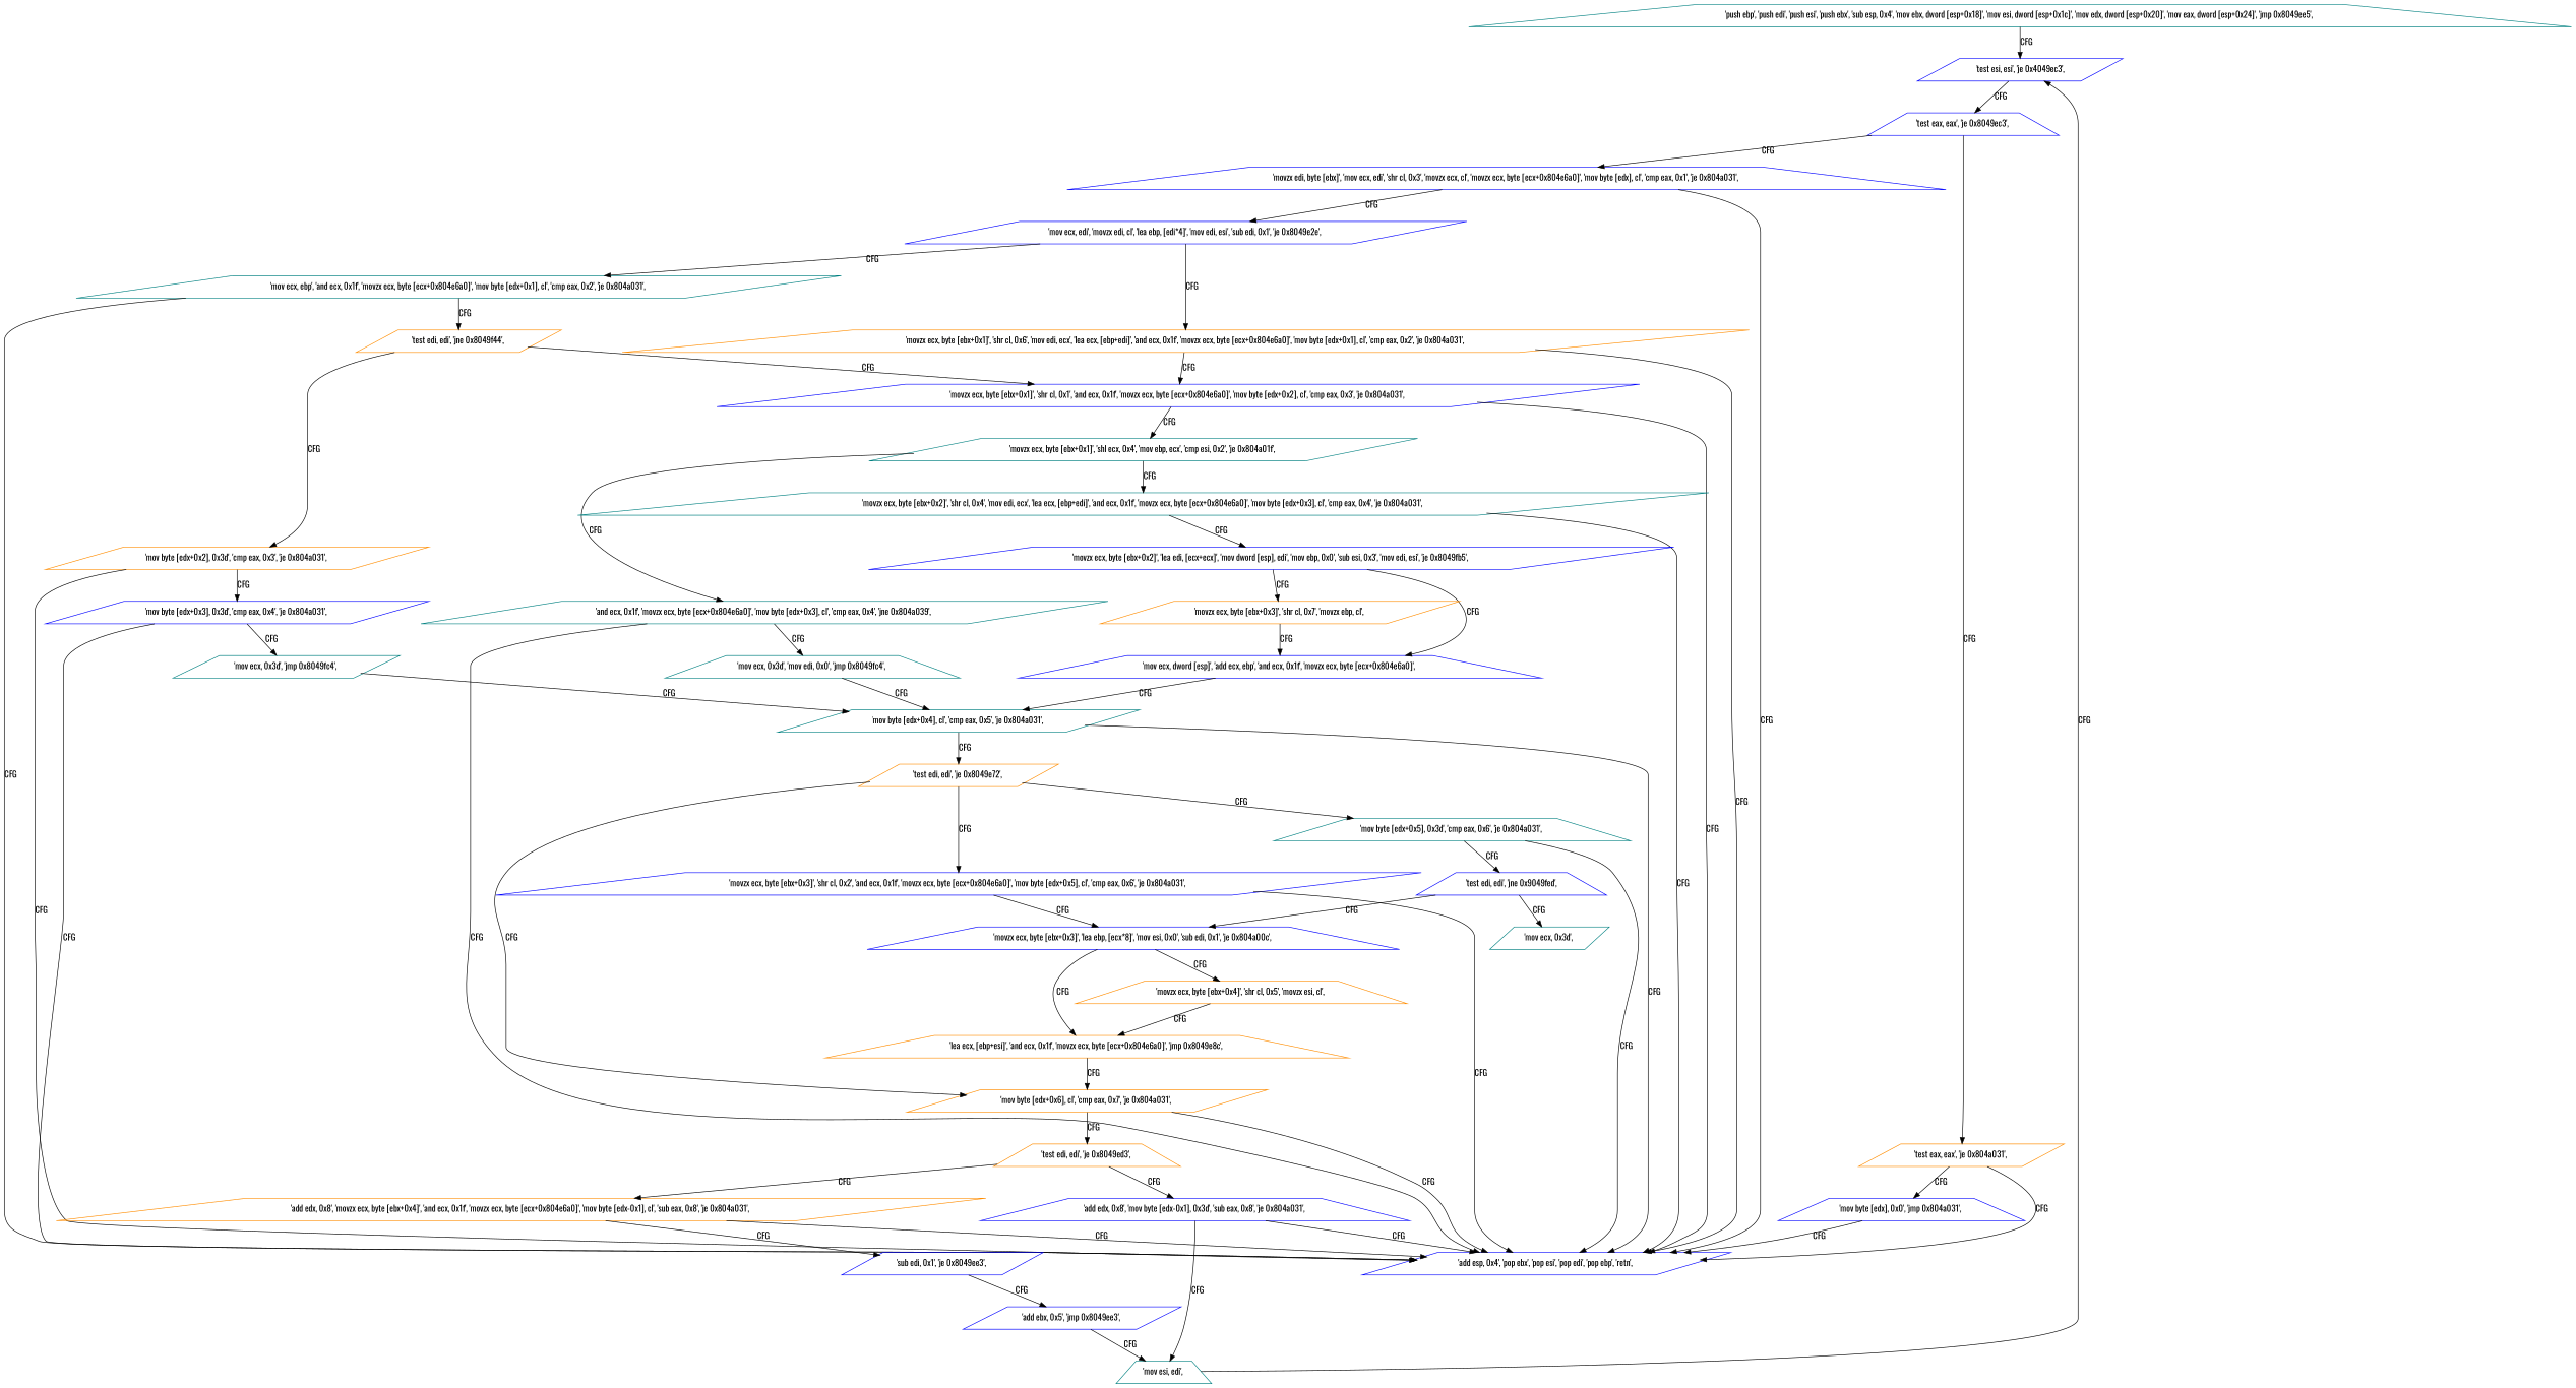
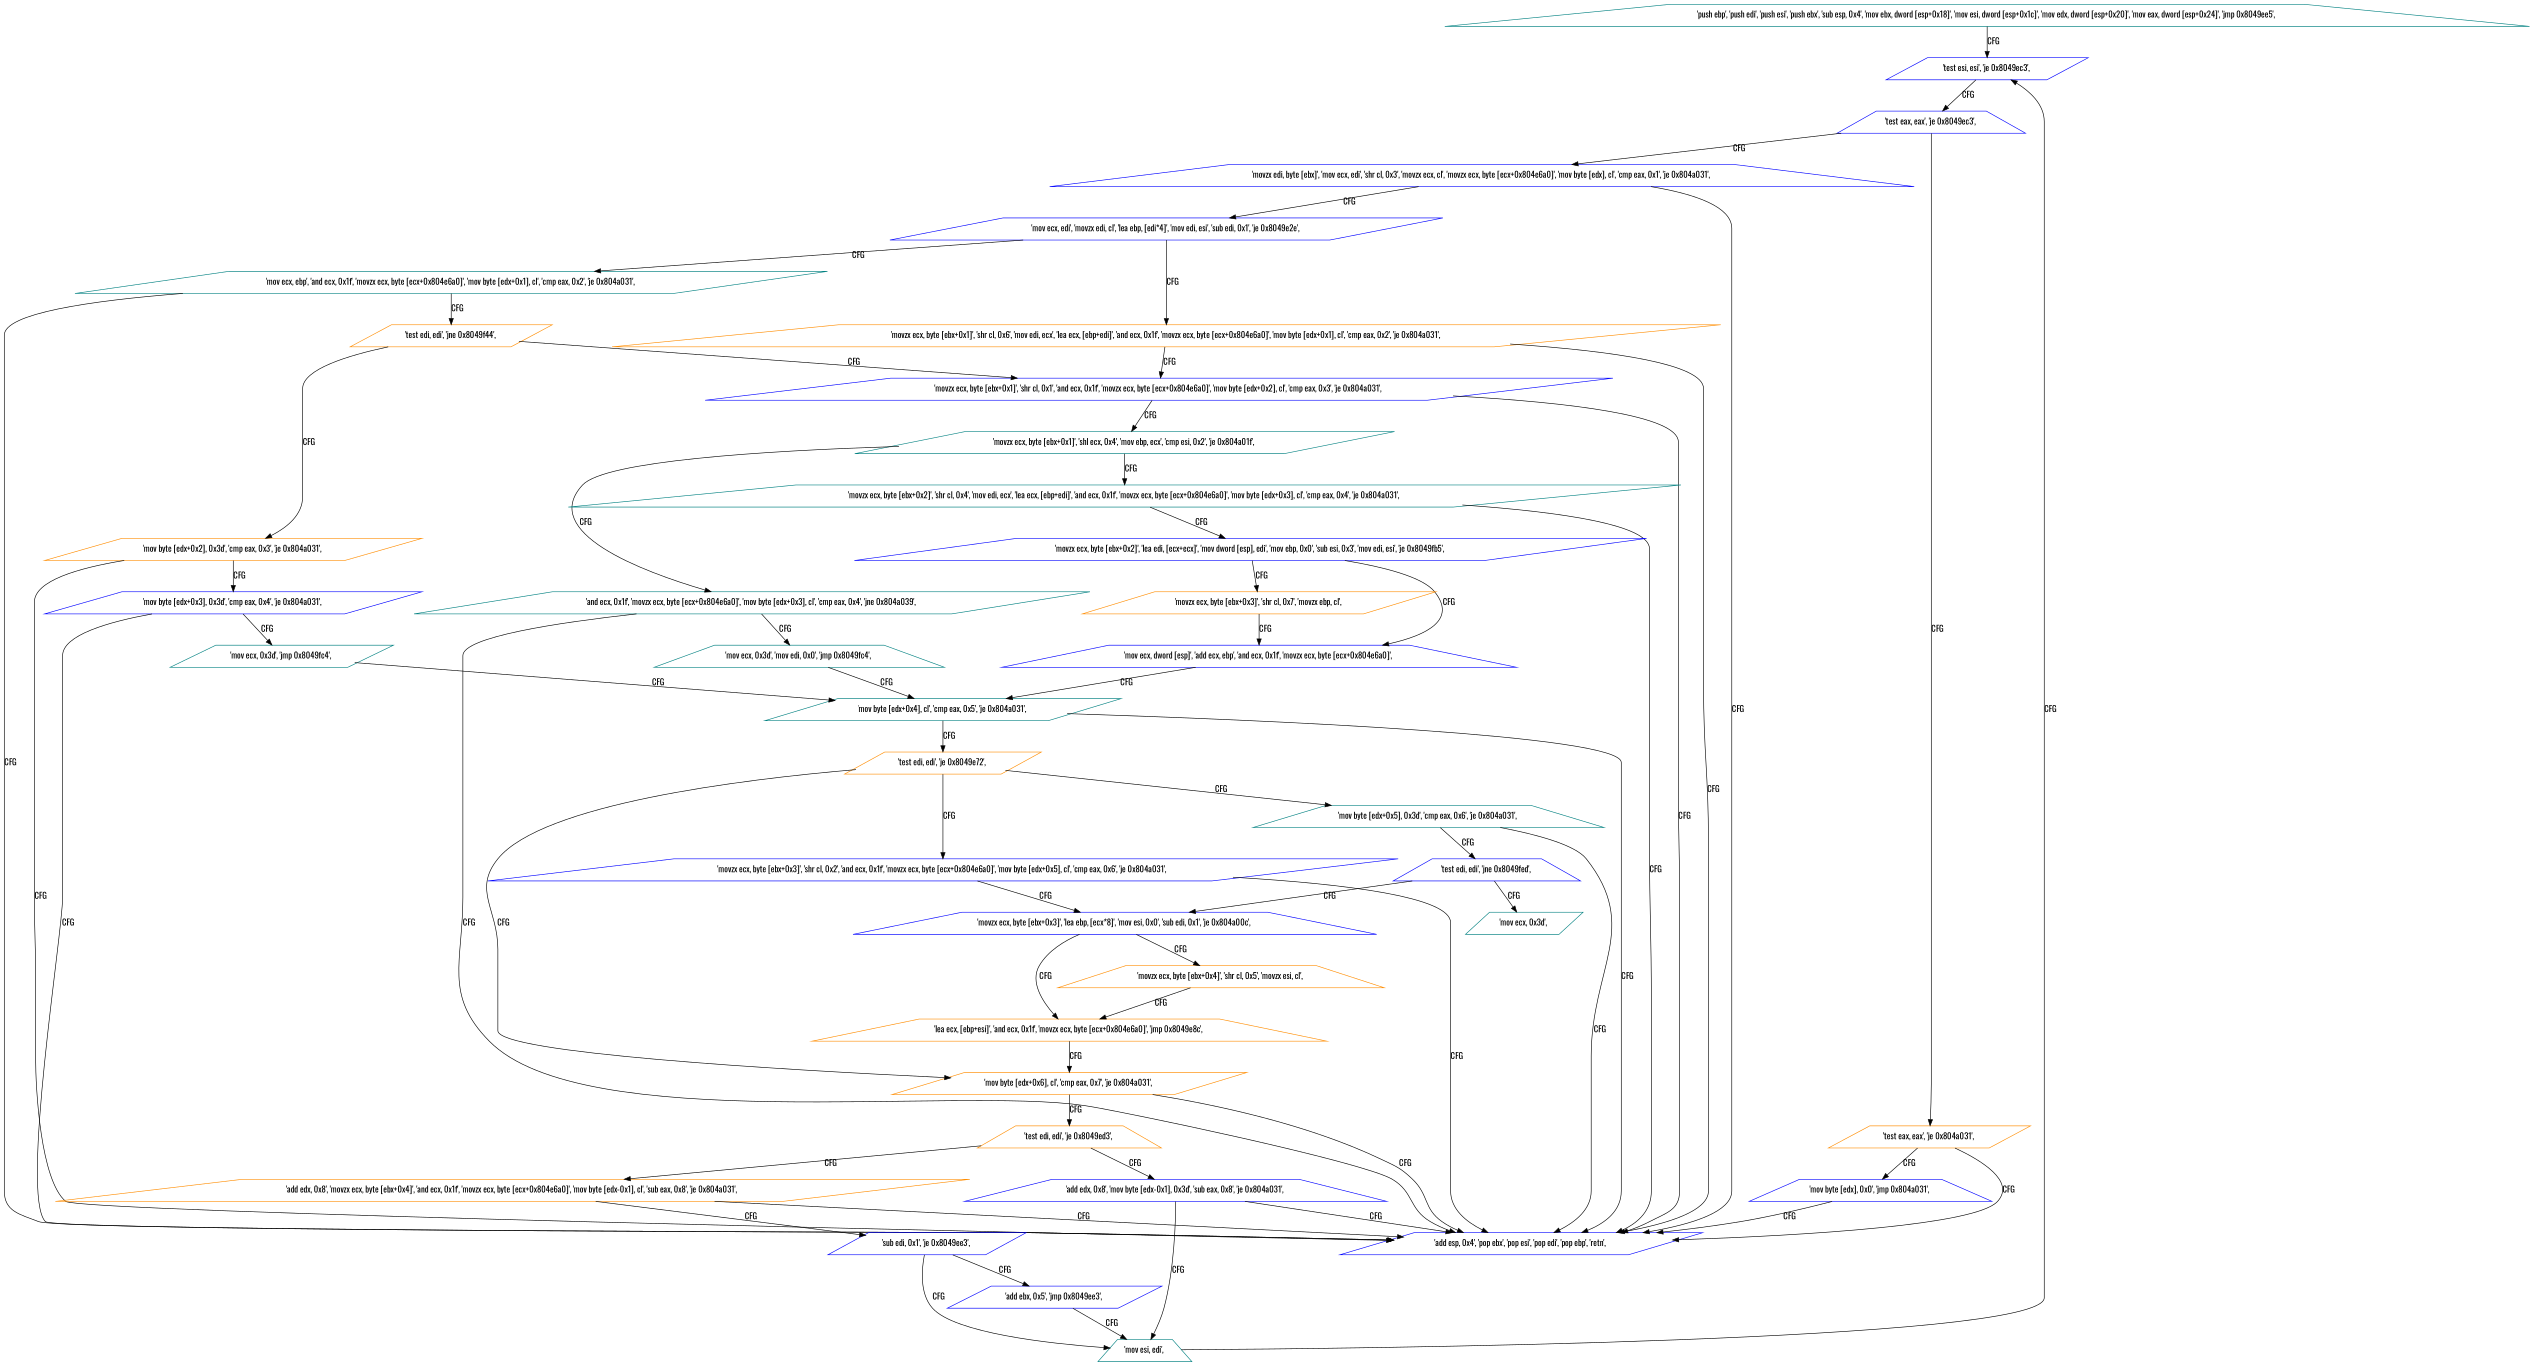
  digraph {
    fontname=Oswald
    node [color=blue fontname=Oswald shape=parallelogram]
    edge [fontname=Oswald]
    n1 [color=teal label="'push ebp', 'push edi', 'push esi', 'push ebx', 'sub esp, 0x4', 'mov ebx, dword [esp+0x18]', 'mov esi, dword [esp+0x1c]', 'mov edx, dword [esp+0x20]', 'mov eax, dword [esp+0x24]', 'jmp 0x8049ee5', " shape=trapezium]
-   n2 [label="'test esi, esi', 'je 0x4049ec3',"]
+   n2 [label="'test esi, esi', 'je 0x8049ec3', "]
    n3 [label="'test eax, eax', 'je 0x8049ec3', " shape=trapezium]
    n4 [color=darkorange label="'test eax, eax', 'je 0x804a031', "]
    n5 [label="'add esp, 0x4', 'pop ebx', 'pop esi', 'pop edi', 'pop ebp', 'retn', "]
    n6 [label="'mov byte [edx], 0x0', 'jmp 0x804a031', " shape=trapezium]
    n7 [label="'movzx edi, byte [ebx]', 'mov ecx, edi', 'shr cl, 0x3', 'movzx ecx, cl', 'movzx ecx, byte [ecx+0x804e6a0]', 'mov byte [edx], cl', 'cmp eax, 0x1', 'je 0x804a031', " shape=trapezium]
    n8 [label="'mov ecx, edi', 'movzx edi, cl', 'lea ebp, [edi*4]', 'mov edi, esi', 'sub edi, 0x1', 'je 0x8049e2e', "]
    n9 [color=teal label="'mov ecx, ebp', 'and ecx, 0x1f', 'movzx ecx, byte [ecx+0x804e6a0]', 'mov byte [edx+0x1], cl', 'cmp eax, 0x2', 'je 0x804a031', "]
    n10 [color=darkorange label="'movzx ecx, byte [ebx+0x1]', 'shr cl, 0x6', 'mov edi, ecx', 'lea ecx, [ebp+edi]', 'and ecx, 0x1f', 'movzx ecx, byte [ecx+0x804e6a0]', 'mov byte [edx+0x1], cl', 'cmp eax, 0x2', 'je 0x804a031', "]
    n11 [color=darkorange label="'test edi, edi', 'jne 0x8049f44', "]
    n12 [label="'movzx ecx, byte [ebx+0x1]', 'shr cl, 0x1', 'and ecx, 0x1f', 'movzx ecx, byte [ecx+0x804e6a0]', 'mov byte [edx+0x2], cl', 'cmp eax, 0x3', 'je 0x804a031', "]
    n13 [color=darkorange label="'mov byte [edx+0x2], 0x3d', 'cmp eax, 0x3', 'je 0x804a031', "]
    n14 [color=teal label="'movzx ecx, byte [ebx+0x1]', 'shl ecx, 0x4', 'mov ebp, ecx', 'cmp esi, 0x2', 'je 0x804a01f', "]
    n15 [label="'mov byte [edx+0x3], 0x3d', 'cmp eax, 0x4', 'je 0x804a031', "]
    n16 [color=teal label="'and ecx, 0x1f', 'movzx ecx, byte [ecx+0x804e6a0]', 'mov byte [edx+0x3], cl', 'cmp eax, 0x4', 'jne 0x804a039', "]
    n17 [color=teal label="'movzx ecx, byte [ebx+0x2]', 'shr cl, 0x4', 'mov edi, ecx', 'lea ecx, [ebp+edi]', 'and ecx, 0x1f', 'movzx ecx, byte [ecx+0x804e6a0]', 'mov byte [edx+0x3], cl', 'cmp eax, 0x4', 'je 0x804a031', "]
    n18 [color=teal label="'mov ecx, 0x3d', 'jmp 0x8049fc4', "]
    n19 [color=teal label="'mov ecx, 0x3d', 'mov edi, 0x0', 'jmp 0x8049fc4', " shape=trapezium]
    n20 [label="'movzx ecx, byte [ebx+0x2]', 'lea edi, [ecx+ecx]', 'mov dword [esp], edi', 'mov ebp, 0x0', 'sub esi, 0x3', 'mov edi, esi', 'je 0x8049fb5', "]
    n21 [color=teal label="'mov byte [edx+0x4], cl', 'cmp eax, 0x5', 'je 0x804a031', "]
    n22 [label="'mov ecx, dword [esp]', 'add ecx, ebp', 'and ecx, 0x1f', 'movzx ecx, byte [ecx+0x804e6a0]', " shape=trapezium]
    n23 [color=darkorange label="'movzx ecx, byte [ebx+0x3]', 'shr cl, 0x7', 'movzx ebp, cl', "]
    n24 [color=darkorange label="'test edi, edi', 'je 0x8049e72', "]
    n25 [color=teal label="'mov byte [edx+0x5], 0x3d', 'cmp eax, 0x6', 'je 0x804a031', " shape=trapezium]
    n26 [label="'movzx ecx, byte [ebx+0x3]', 'shr cl, 0x2', 'and ecx, 0x1f', 'movzx ecx, byte [ecx+0x804e6a0]', 'mov byte [edx+0x5], cl', 'cmp eax, 0x6', 'je 0x804a031', "]
    n27 [color=darkorange label="'mov byte [edx+0x6], cl', 'cmp eax, 0x7', 'je 0x804a031', "]
-   n28 [label="'test edi, edi', 'jne 0x9049fed'," shape=trapezium]
+   n28 [label="'test edi, edi', 'jne 0x8049fed', " shape=trapezium]
    n29 [label="'movzx ecx, byte [ebx+0x3]', 'lea ebp, [ecx*8]', 'mov esi, 0x0', 'sub edi, 0x1', 'je 0x804a00c', " shape=trapezium]
    n30 [color=teal label="'mov ecx, 0x3d', "]
    n31 [color=darkorange label="'lea ecx, [ebp+esi]', 'and ecx, 0x1f', 'movzx ecx, byte [ecx+0x804e6a0]', 'jmp 0x8049e8c', " shape=trapezium]
    n32 [color=darkorange label="'movzx ecx, byte [ebx+0x4]', 'shr cl, 0x5', 'movzx esi, cl', " shape=trapezium]
    n33 [color=darkorange label="'test edi, edi', 'je 0x8049ed3', " shape=trapezium]
    n34 [label="'add edx, 0x8', 'mov byte [edx-0x1], 0x3d', 'sub eax, 0x8', 'je 0x804a031', " shape=trapezium]
    n35 [color=darkorange label="'add edx, 0x8', 'movzx ecx, byte [ebx+0x4]', 'and ecx, 0x1f', 'movzx ecx, byte [ecx+0x804e6a0]', 'mov byte [edx-0x1], cl', 'sub eax, 0x8', 'je 0x804a031', "]
    n36 [color=teal label="'mov esi, edi', " shape=trapezium]
    n37 [label="'sub edi, 0x1', 'je 0x8049ee3', "]
    n38 [label="'add ebx, 0x5', 'jmp 0x8049ee3', "]
    n1 -> n2 [label=CFG]
    n2 -> n3 [label=CFG]
    n3 -> n4 [label=CFG]
    n3 -> n7 [label=CFG]
    n4 -> n5 [label=CFG]
    n4 -> n6 [label=CFG]
    n6 -> n5 [label=CFG]
    n7 -> n5 [label=CFG]
    n7 -> n8 [label=CFG]
    n8 -> n9 [label=CFG]
    n8 -> n10 [label=CFG]
    n9 -> n5 [label=CFG]
    n9 -> n11 [label=CFG]
    n10 -> n5 [label=CFG]
    n10 -> n12 [label=CFG]
    n11 -> n12 [label=CFG]
    n11 -> n13 [label=CFG]
    n12 -> n5 [label=CFG]
    n12 -> n14 [label=CFG]
    n13 -> n5 [label=CFG]
    n13 -> n15 [label=CFG]
    n14 -> n16 [label=CFG]
    n14 -> n17 [label=CFG]
    n15 -> n5 [label=CFG]
    n15 -> n18 [label=CFG]
    n16 -> n5 [label=CFG]
    n16 -> n19 [label=CFG]
    n17 -> n5 [label=CFG]
    n17 -> n20 [label=CFG]
    n18 -> n21 [label=CFG]
    n19 -> n21 [label=CFG]
    n20 -> n22 [label=CFG]
    n20 -> n23 [label=CFG]
    n21 -> n5 [label=CFG]
    n21 -> n24 [label=CFG]
    n22 -> n21 [label=CFG]
    n23 -> n22 [label=CFG]
    n24 -> n25 [label=CFG]
    n24 -> n26 [label=CFG]
    n24 -> n27 [label=CFG]
    n25 -> n5 [label=CFG]
    n25 -> n28 [label=CFG]
    n26 -> n5 [label=CFG]
    n26 -> n29 [label=CFG]
    n27 -> n5 [label=CFG]
    n27 -> n33 [label=CFG]
    n28 -> n29 [label=CFG]
    n28 -> n30 [label=CFG]
    n29 -> n31 [label=CFG]
    n29 -> n32 [label=CFG]
    n31 -> n27 [label=CFG]
    n32 -> n31 [label=CFG]
    n33 -> n34 [label=CFG]
    n33 -> n35 [label=CFG]
    n34 -> n5 [label=CFG]
    n34 -> n36 [label=CFG]
    n35 -> n5 [label=CFG]
    n35 -> n37 [label=CFG]
    n36 -> n2 [label=CFG]
+   n37 -> n36 [label=CFG]
    n37 -> n38 [label=CFG]
    n38 -> n36 [label=CFG]
  }
